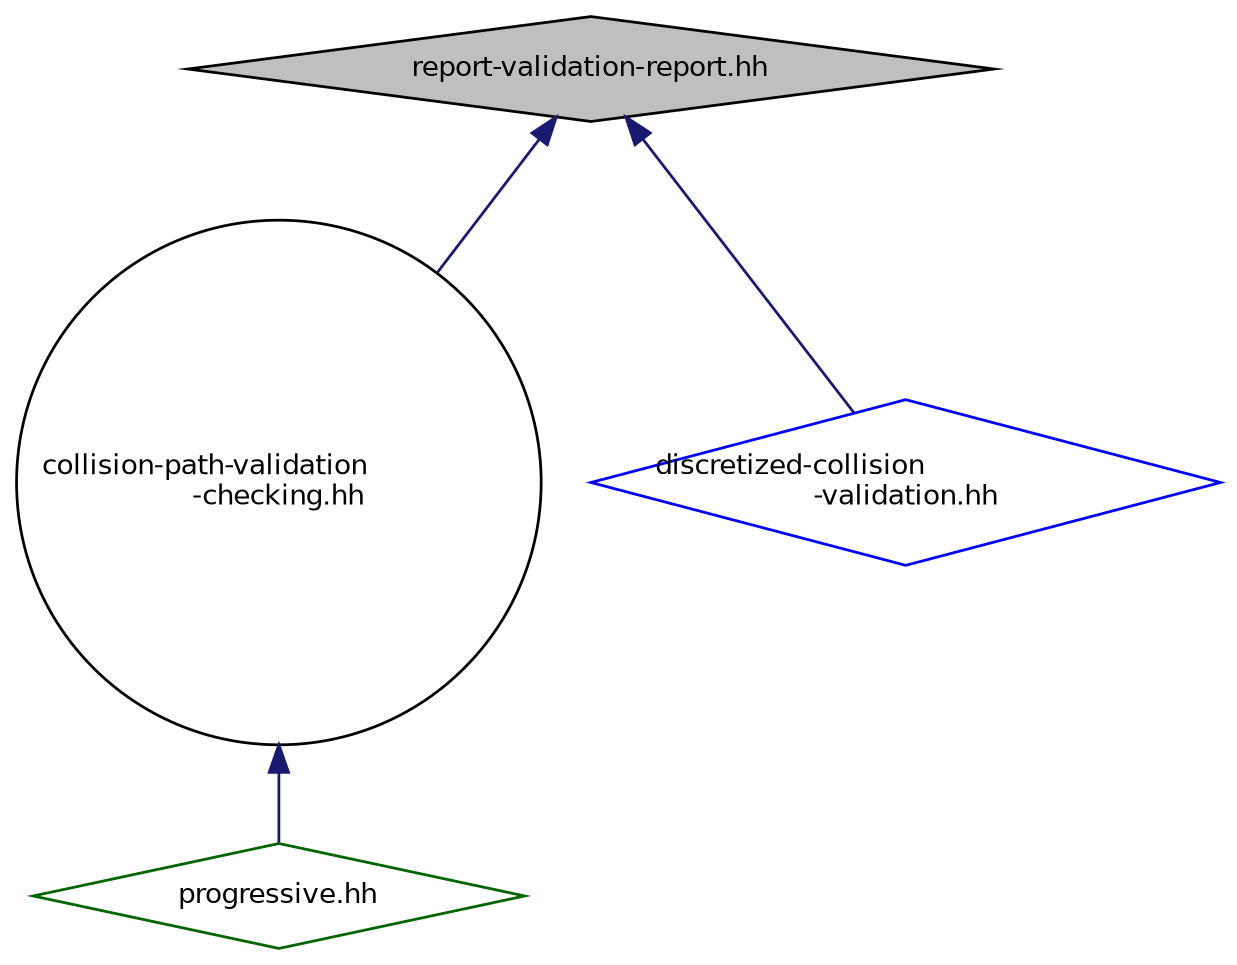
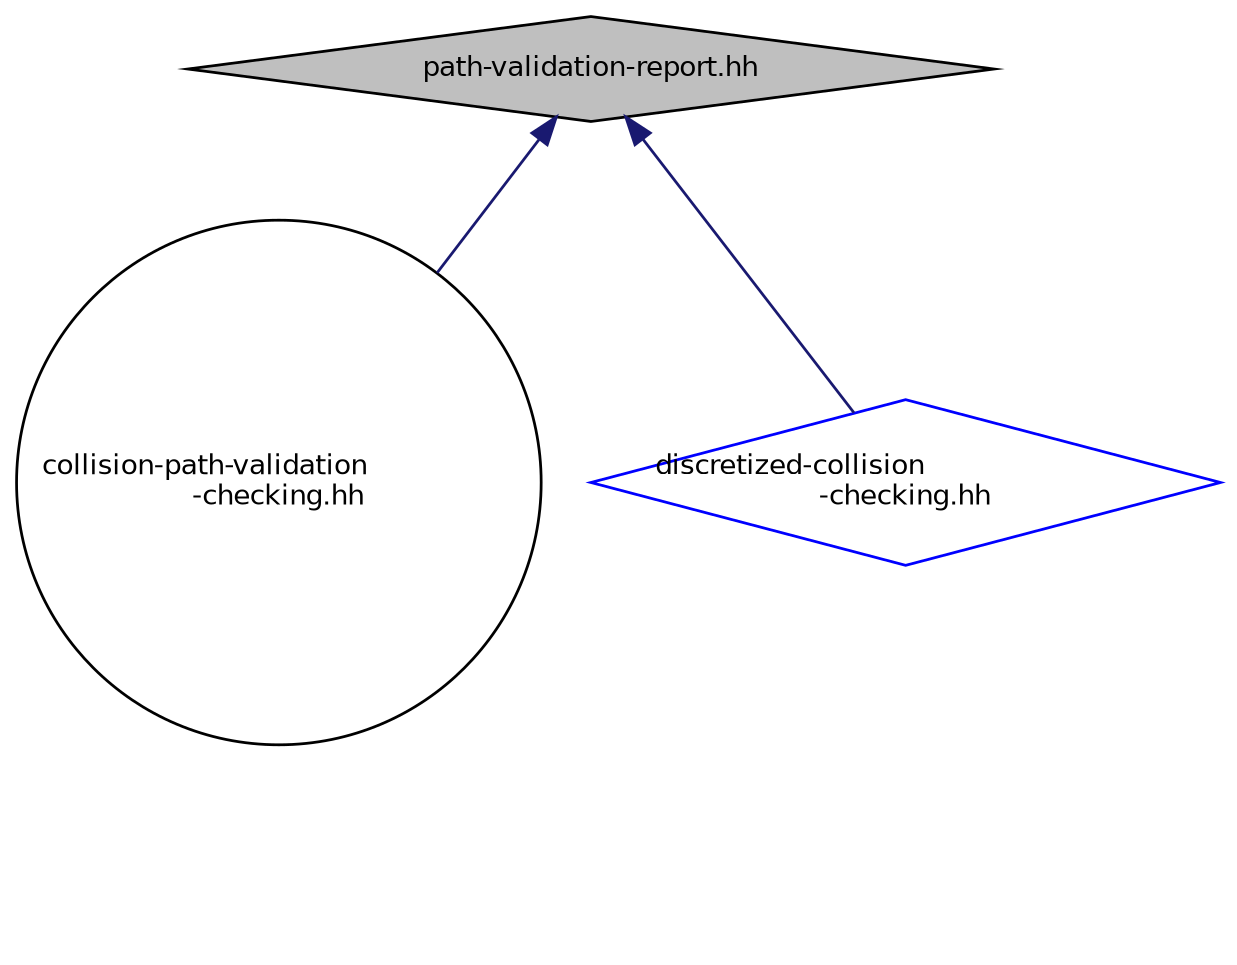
  digraph {
    node [color=black fillcolor=white fontname=Helvetica fontsize=10 shape=diamond style=filled]
    edge [color=midnightblue dir=back fontname=Helvetica fontsize=10 labelfontname=Helvetica labelfontsize=10 style=solid]
-   n1 [fillcolor=grey75 fontcolor=black height=0.2 label="report-validation-report.hh" width=0.4]
+   n1 [fillcolor=grey75 fontcolor=black height=0.2 label="path-validation-report.hh" width=0.4]
    n2 [height=0.2 label="collision-path-validation\l-checking.hh" shape=circle width=0.4]
-   n3 [color=blue height=0.2 label="discretized-collision\l-validation.hh" width=0.4]
-   n4 [color=darkgreen height=0.2 label="progressive.hh" width=0.4]
+   n3 [color=blue height=0.2 label="discretized-collision\l-checking.hh" width=0.4]
    n1 -> n2
    n1 -> n3
-   n2 -> n4
  }
